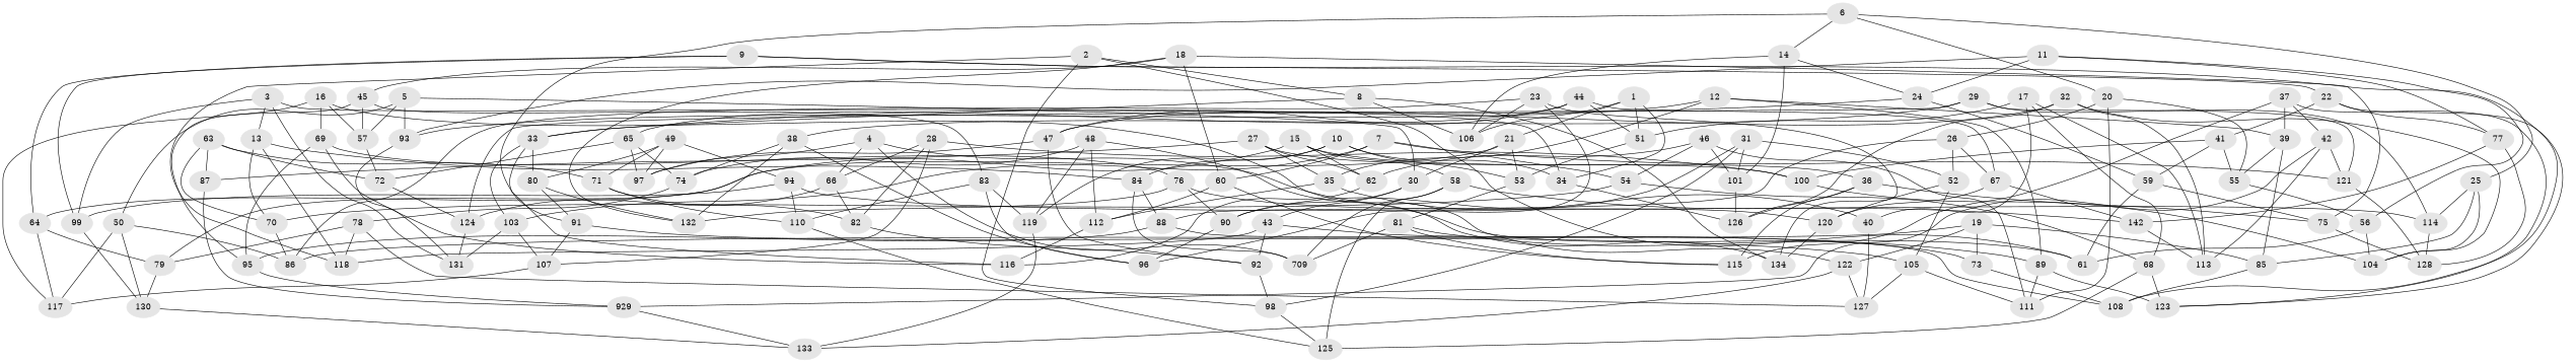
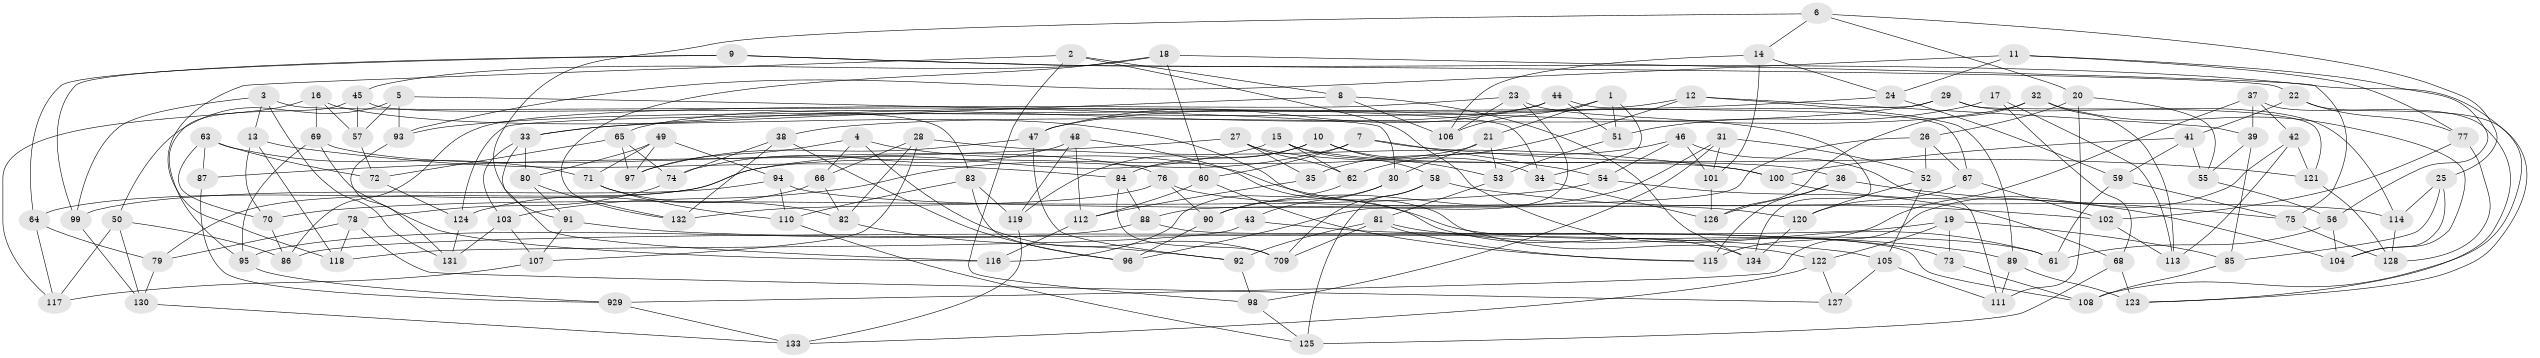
  graph {
    node [color=gray90 style=filled]
    1
    21
    34
    51
    106
    30
    64
    53
    126
    2
    8
    61
    98
    118
    33
    134
    125
    3
    13
    99
    131
    84
    70
    130
    4
    66
    97
    n28 [label=709]
    82
    124
    5
    50
    57
    93
    43
    90
    117
    86
    72
    6
    14
    20
    25
    91
    24
    101
    26
    55
    111
    85
    104
    114
    107
    105
    7
    54
    60
    103
    121
    68
    112
    115
    128
    116
    80
    9
    22
    108
    77
    41
    123
    79
    10
    119
    81
    88
    133
    11
    56
    59
-   102 [label=142]
+   102
    12
    35
    39
    89
-   40
    15
    36
    58
    62
    75
    16
    69
    122
    95
    76
    127
    17
    113
    18
    45
    132
    83
    19
    73
    52
    67
    100
    23
    96
    120
    27
    87
    n114 [label=929]
    28
    92
    29
    38
    74
    31
    32
    47
    37
    42
    78
    44
    65
    110
    46
    48
    49
    71
    94
    63
    1 -- 21
    1 -- 34
    1 -- 51
    1 -- 106
    21 -- 30
    21 -- 64
    21 -- 53
    34 -- 126
    51 -- 53
    30 -- 43
    30 -- 90
    64 -- 117
    64 -- 79
    53 -- 81
    2 -- 8
    2 -- 61
    2 -- 98
    2 -- 118
    8 -- 106
    8 -- 33
    8 -- 134
    98 -- 125
    33 -- 103
    33 -- 116
    33 -- 80
    3 -- 34
    3 -- 13
    3 -- 99
    3 -- 131
    13 -- 118
    13 -- 84
    13 -- 70
    99 -- 130
    84 -- n28
    84 -- 88
    70 -- 86
    130 -- 133
    4 -- 61
    4 -- 66
    4 -- 97
    4 -- n28
    66 -- 82
    66 -- 124
    82 -- 92
    124 -- 131
    5 -- 30
    5 -- 50
    5 -- 57
    5 -- 93
    50 -- 130
    50 -- 117
    50 -- 86
    57 -- 72
    93 -- 131
    43 -- 118
    43 -- 73
-   43 -- 92
+   81 -- 92
    90 -- 96
    72 -- 124
    6 -- 14
    6 -- 20
    6 -- 25
    6 -- 91
    14 -- 106
    14 -- 24
    14 -- 101
    20 -- 26
    20 -- 55
    20 -- 111
    25 -- 85
    25 -- 104
    25 -- 114
    91 -- 107
    91 -- 105
    24 -- 33
    24 -- 59
    101 -- 126
    26 -- 88
    26 -- 52
    26 -- 67
    55 -- 56
    85 -- 108
    114 -- 128
    107 -- 117
    105 -- 111
    105 -- 127
    7 -- 54
    7 -- 60
    7 -- 103
    7 -- 121
    54 -- 70
    54 -- 68
    60 -- 112
    60 -- 115
    103 -- 131
    103 -- 107
    121 -- 128
    68 -- 125
    68 -- 123
    112 -- 116
    80 -- 91
    80 -- 132
    9 -- 64
    9 -- 99
    9 -- 22
    9 -- 108
    22 -- 77
    22 -- 41
    22 -- 123
    77 -- 128
    77 -- 102
    41 -- 55
    41 -- 59
    41 -- 100
    79 -- 130
    10 -- 34
    10 -- 53
    10 -- 84
    10 -- 119
    119 -- 133
    81 -- n28
    81 -- 115
    81 -- 89
    88 -- 108
    88 -- 95
    11 -- 93
    11 -- 24
    11 -- 77
    11 -- 56
    56 -- 61
    56 -- 104
    59 -- 61
    59 -- 75
    102 -- 113
    12 -- 93
    12 -- 35
    12 -- 39
    12 -- 89
    35 -- 112
-   35 -- 40
    39 -- 55
    39 -- 85
    89 -- 111
    89 -- 123
-   40 -- 127
    15 -- 79
    15 -- 36
    15 -- 58
    15 -- 62
    36 -- 126
    36 -- 115
    36 -- 75
    58 -- 125
    58 -- n28
    58 -- 102
    62 -- 116
    75 -- 128
    16 -- 57
    16 -- 117
    16 -- 69
    16 -- 122
    69 -- 116
    69 -- 95
    69 -- 76
    122 -- 133
    122 -- 127
    95 -- n114
    76 -- 90
    76 -- 132
    76 -- 120
    17 -- 51
    17 -- 68
-   17 -- 40
    17 -- 113
    18 -- 60
    18 -- 75
    18 -- 45
    18 -- 132
    45 -- 57
    45 -- 95
    45 -- 83
    83 -- 119
    83 -- 96
    83 -- 110
    19 -- 86
    19 -- 85
    19 -- 122
    19 -- 73
    73 -- 108
    52 -- 105
    52 -- 120
    67 -- 102
    67 -- 120
    100 -- 104
    23 -- 106
    23 -- 134
    23 -- 86
    23 -- 96
    120 -- 134
    27 -- 35
    27 -- 62
    27 -- 100
    27 -- 87
    87 -- n114
    n114 -- 133
    28 -- 66
    28 -- 82
    28 -- 107
    28 -- 100
    92 -- 98
    29 -- 124
    29 -- 114
    29 -- 121
    29 -- 38
    38 -- 132
    38 -- 96
    38 -- 74
    74 -- 78
    31 -- 98
    31 -- 90
    31 -- 101
    31 -- 52
    32 -- 126
    32 -- 104
    32 -- 113
    32 -- 47
    47 -- 97
    47 -- 92
    37 -- 115
    37 -- 123
    37 -- 39
    37 -- 42
    42 -- 121
    42 -- 113
    42 -- n114
    78 -- 118
    78 -- 79
    78 -- 127
    44 -- 51
    44 -- 67
    44 -- 47
    44 -- 65
    65 -- 97
    65 -- 72
    65 -- 74
    110 -- 125
    46 -- 101
    46 -- 111
    46 -- 54
    46 -- 62
    48 -- 134
    48 -- 112
    48 -- 119
    48 -- 74
    49 -- 97
    49 -- 80
    49 -- 71
    49 -- 94
    71 -- 82
    71 -- 110
    94 -- 99
    94 -- 114
    94 -- 110
    63 -- 70
    63 -- 72
    63 -- 87
    63 -- 71
  }
